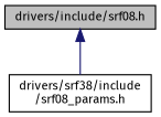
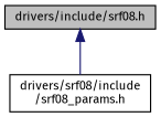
  digraph {
    fontname="Fira Sans"
    node [color=black fontname="Fira Sans" fontsize=10 shape=record style=filled]
    n1 [fillcolor=grey75 fontcolor=black height=0.2 label="drivers/include/srf08.h" width=0.4]
-   n2 [fillcolor=white height=0.2 label="drivers/srf38/include\l/srf08_params.h" width=0.4]
+   n2 [fillcolor=white height=0.2 label="drivers/srf08/include\l/srf08_params.h" width=0.4]
    n1 -> n2 [color=midnightblue dir=back fontname="Fira Sans" fontsize=10 labelfontname=Helvetica labelfontsize=10 style=solid]
  }
